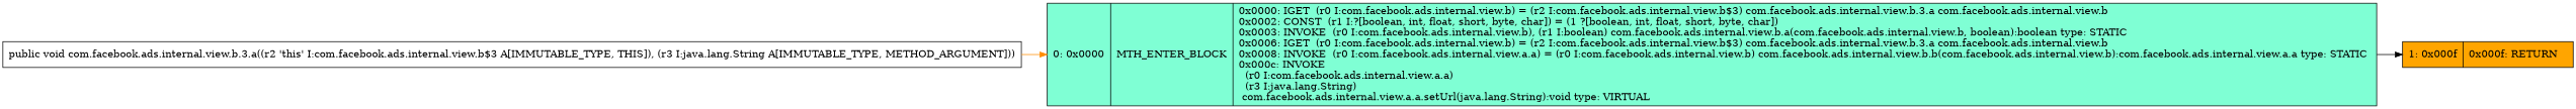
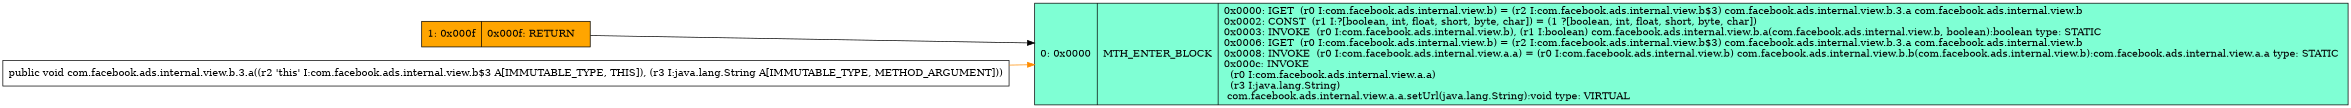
  digraph {
    rankdir=LR
    node [shape=record style=filled]
    edge [style=solid]
    n1 [label="{0\:\ 0x0000|MTH_ENTER_BLOCK\l|0x0000: IGET  (r0 I:com.facebook.ads.internal.view.b) = (r2 I:com.facebook.ads.internal.view.b$3) com.facebook.ads.internal.view.b.3.a com.facebook.ads.internal.view.b \l0x0002: CONST  (r1 I:?[boolean, int, float, short, byte, char]) = (1 ?[boolean, int, float, short, byte, char]) \l0x0003: INVOKE  (r0 I:com.facebook.ads.internal.view.b), (r1 I:boolean) com.facebook.ads.internal.view.b.a(com.facebook.ads.internal.view.b, boolean):boolean type: STATIC \l0x0006: IGET  (r0 I:com.facebook.ads.internal.view.b) = (r2 I:com.facebook.ads.internal.view.b$3) com.facebook.ads.internal.view.b.3.a com.facebook.ads.internal.view.b \l0x0008: INVOKE  (r0 I:com.facebook.ads.internal.view.a.a) = (r0 I:com.facebook.ads.internal.view.b) com.facebook.ads.internal.view.b.b(com.facebook.ads.internal.view.b):com.facebook.ads.internal.view.a.a type: STATIC \l0x000c: INVOKE  \l  (r0 I:com.facebook.ads.internal.view.a.a)\l  (r3 I:java.lang.String)\l com.facebook.ads.internal.view.a.a.setUrl(java.lang.String):void type: VIRTUAL \l}" fillcolor=aquamarine]
    n2 [label="{1\:\ 0x000f|0x000f: RETURN   \l}" fillcolor=orange]
    n3 [label="{public void com.facebook.ads.internal.view.b.3.a((r2 'this' I:com.facebook.ads.internal.view.b$3 A[IMMUTABLE_TYPE, THIS]), (r3 I:java.lang.String A[IMMUTABLE_TYPE, METHOD_ARGUMENT])) }" fillcolor=white]
-   n1 -> n2 [color=black]
+   n2 -> n1 [color=black]
    n3 -> n1 [color=darkorange]
  }
